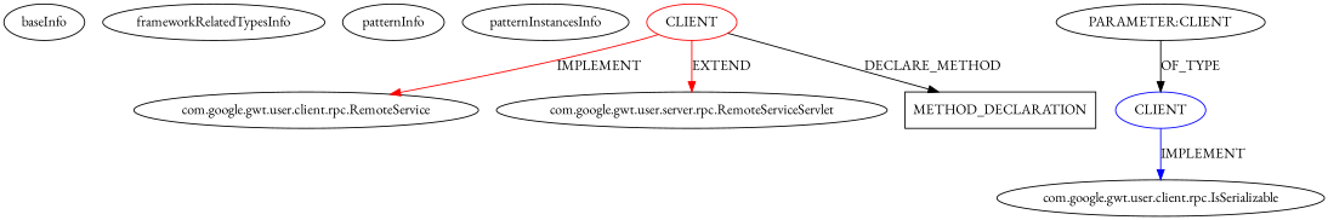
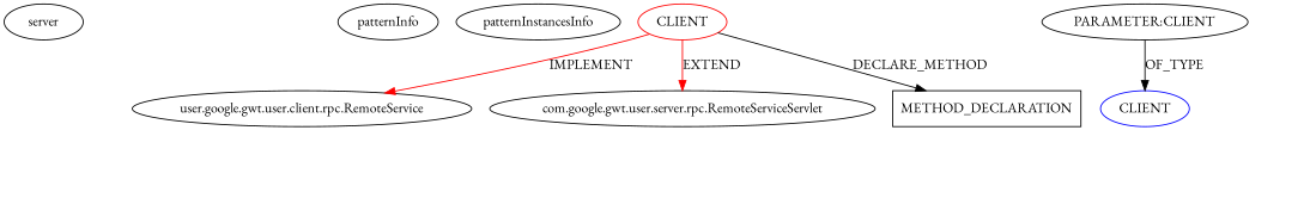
  digraph {
    fontname="EB Garamond"
    node [fontname="EB Garamond" isFrameworkType=false]
    edge [fontname="EB Garamond"]
-   baseInfo [category=pattern graphId=174 isAnonymous=false possibleRelation=true isFrameworkType=""]
-   frameworkRelatedTypesInfo [0="com.google.gwt.user.server.rpc.RemoteServiceServlet" 1="com.google.gwt.user.client.rpc.RemoteService" isFrameworkType=""]
+   baseInfo [category=pattern graphId=174 isAnonymous=false possibleRelation=true label=server isFrameworkType=""]
    patternInfo [frequency=2.0 patternRootClient=0 isFrameworkType=""]
    patternInstancesInfo [0="jDramaix-SlidingPuzzle~/jDramaix-SlidingPuzzle/SlidingPuzzle-master/src/be/dramaix/ai/slidingpuzzle/server/ResolveServiceImpl.java~ResolveServiceImpl~3117" 1="woox-serverapp~/woox-serverapp/serverapp-master/src/wooxes/net/server/DataServiceImpl.java~DataServiceImpl~4660" isFrameworkType=""]
-   n5 [label="com.google.gwt.user.client.rpc.RemoteService" vertexType=FRAMEWORK_INTERFACE_TYPE]
+   n5 [label="user.google.gwt.user.client.rpc.RemoteService" vertexType=FRAMEWORK_INTERFACE_TYPE]
    n6 [color=red label=CLIENT vertexType=ROOT_CLIENT_CLASS_DECLARATION]
    n7 [label="com.google.gwt.user.server.rpc.RemoteServiceServlet" vertexType=FRAMEWORK_CLASS_TYPE]
    n8 [label=METHOD_DECLARATION shape=box vertexType=CLIENT_METHOD_DECLARATION]
    n9 [label="PARAMETER:CLIENT" vertexType=PARAMETER_DECLARATION]
    n10 [color=blue label=CLIENT vertexType=REFERENCE_CLIENT_CLASS_DECLARATION]
-   n11 [label="com.google.gwt.user.client.rpc.IsSerializable" vertexType=FRAMEWORK_INTERFACE_TYPE]
    n6 -> n5 [color=red label=IMPLEMENT]
    n6 -> n7 [color=red label=EXTEND]
    n6 -> n8 [label=DECLARE_METHOD]
    n9 -> n10 [label=OF_TYPE]
-   n10 -> n11 [color=blue label=IMPLEMENT]
  }
